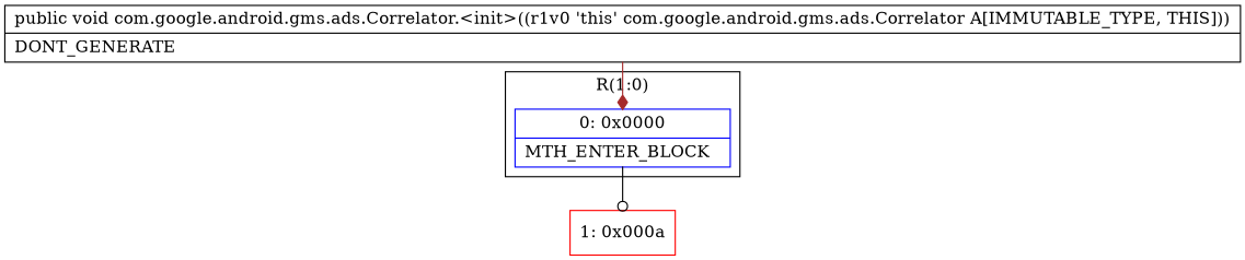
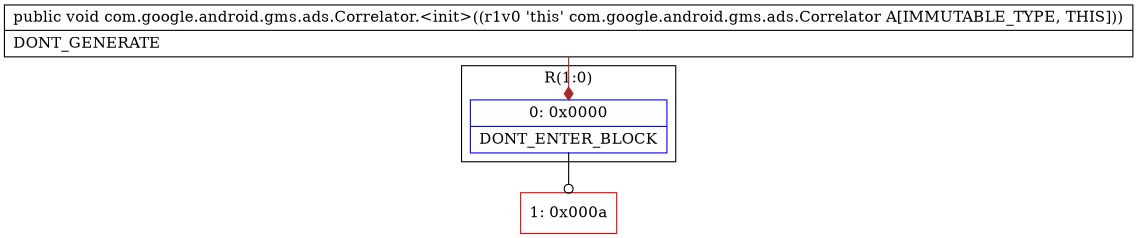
  digraph {
    node [shape=record]
-   n1 [color=blue label="{0\:\ 0x0000|MTH_ENTER_BLOCK\l}"]
+   n1 [color=blue label="{0\:\ 0x0000|DONT_ENTER_BLOCK\l}"]
    n2 [color=red label="{1\:\ 0x000a}"]
    n3 [label="{public void com.google.android.gms.ads.Correlator.\<init\>((r1v0 'this' com.google.android.gms.ads.Correlator A[IMMUTABLE_TYPE, THIS]))  | DONT_GENERATE\l}"]
    subgraph cluster_1 {
      label="R(1:0)"
      n1
    }
    n1 -> n2 [color=black arrowhead=odot]
    n3 -> n1 [color=brown arrowhead=diamond]
  }
